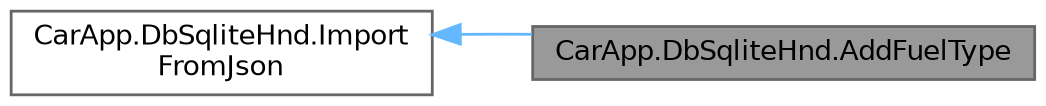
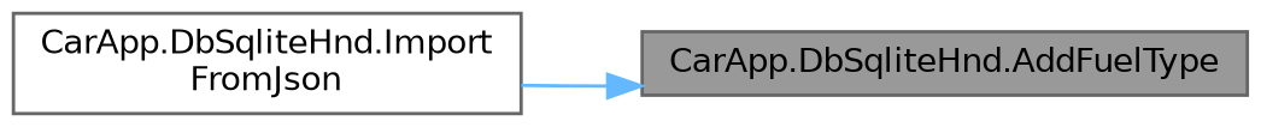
  digraph {
    rankdir=RL
    fontname="DejaVu Sans"
    node [fontname="DejaVu Sans" fontsize=10 shape=box style=filled]
    n1 [color=gray40 fillcolor=grey60 fontcolor=black height=0.2 label="CarApp.DbSqliteHnd.AddFuelType" width=0.4]
    n2 [color=grey40 fillcolor=white height=0.2 label="CarApp.DbSqliteHnd.Import\lFromJson" width=0.4]
-   n2 -> n1 [color=steelblue1 dir=back fontname="DejaVu Sans" fontsize=10 labelfontname=Helvetica labelfontsize=10 style=solid]
+   n1 -> n2 [color=steelblue1 dir=back fontname="DejaVu Sans" fontsize=10 labelfontname=Helvetica labelfontsize=10 style=solid]
  }
